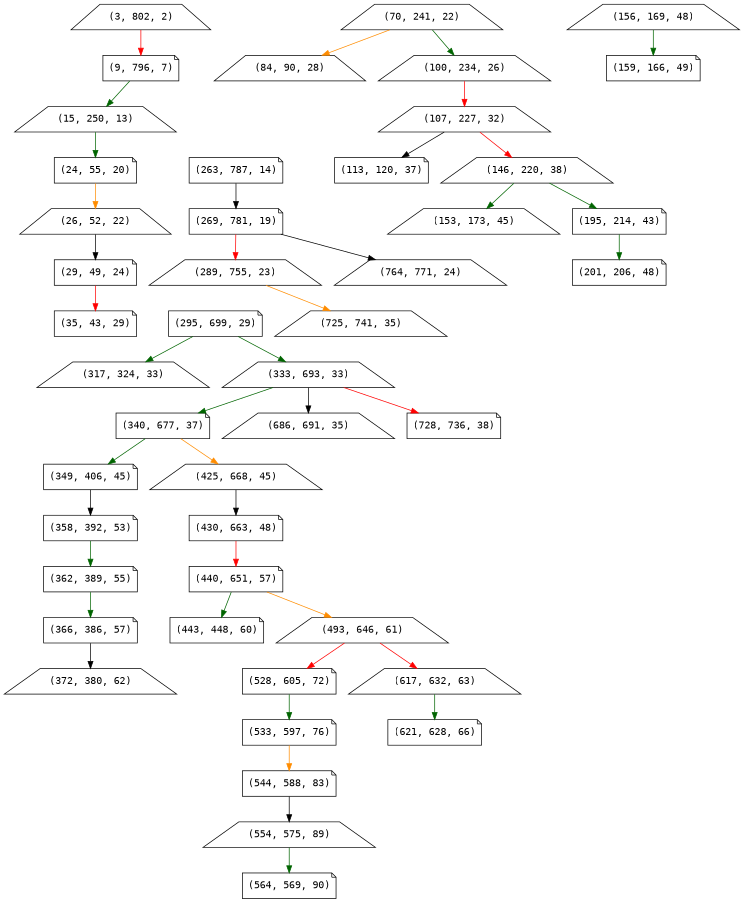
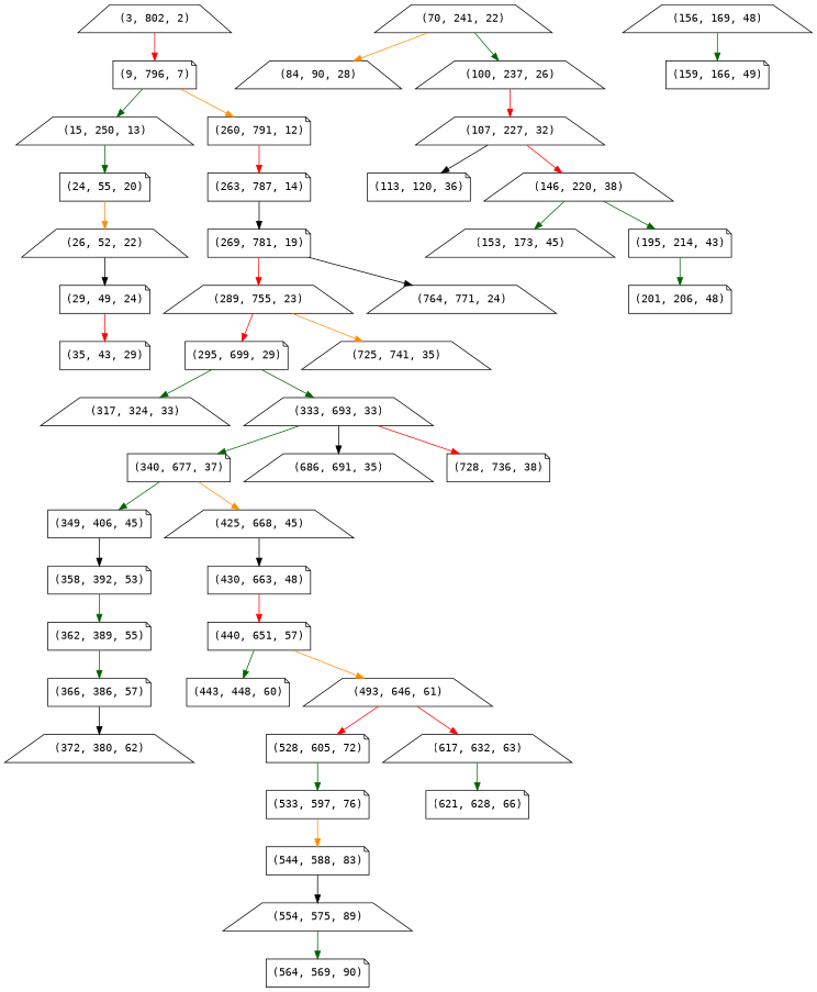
  digraph {
    fontname="DejaVu Sans Mono"
    node [fontname="DejaVu Sans Mono" shape=note]
    edge [color=darkgreen fontname="DejaVu Sans Mono"]
    "(3, 802, 2)" [shape=trapezium]
    "(9, 796, 7)"
    "(15, 250, 13)" [shape=trapezium]
+   "(260, 791, 12)"
    "(24, 55, 20)"
    "(263, 787, 14)"
    "(26, 52, 22)" [shape=trapezium]
    "(70, 241, 22)" [shape=trapezium]
    "(84, 90, 28)" [shape=trapezium]
-   "(100, 234, 26)" [shape=trapezium]
+   "(100, 234, 26)" [shape=trapezium label="(100, 237, 26)"]
    "(29, 49, 24)"
    "(35, 43, 29)"
    "(107, 227, 32)" [shape=trapezium]
-   "(113, 120, 37)"
+   "(113, 120, 37)" [label="(113, 120, 36)"]
    "(146, 220, 38)" [shape=trapezium]
    "(153, 173, 45)" [shape=trapezium]
    "(195, 214, 43)"
    "(201, 206, 48)"
    "(156, 169, 48)" [shape=trapezium]
    "(159, 166, 49)"
    "(269, 781, 19)"
    "(289, 755, 23)" [shape=trapezium]
    "(764, 771, 24)" [shape=trapezium]
    "(295, 699, 29)"
    "(725, 741, 35)" [shape=trapezium]
    "(317, 324, 33)" [shape=trapezium]
    "(333, 693, 33)" [shape=trapezium]
    "(340, 677, 37)"
    "(686, 691, 35)" [shape=trapezium]
    "(728, 736, 38)"
    "(349, 406, 45)"
    "(425, 668, 45)" [shape=trapezium]
    "(358, 392, 53)"
    "(430, 663, 48)"
    "(362, 389, 55)"
    "(366, 386, 57)"
    "(372, 380, 62)" [shape=trapezium]
    "(440, 651, 57)"
    "(443, 448, 60)"
    "(493, 646, 61)" [shape=trapezium]
    "(528, 605, 72)"
    "(617, 632, 63)" [shape=trapezium]
    "(533, 597, 76)"
    "(621, 628, 66)"
    "(544, 588, 83)"
    "(554, 575, 89)" [shape=trapezium]
    "(564, 569, 90)"
    "(3, 802, 2)" -> "(9, 796, 7)" [color=red]
    "(9, 796, 7)" -> "(15, 250, 13)"
+   "(9, 796, 7)" -> "(260, 791, 12)" [color=darkorange]
    "(15, 250, 13)" -> "(24, 55, 20)"
+   "(260, 791, 12)" -> "(263, 787, 14)" [color=red]
    "(24, 55, 20)" -> "(26, 52, 22)" [color=darkorange]
    "(263, 787, 14)" -> "(269, 781, 19)" [color=black]
    "(26, 52, 22)" -> "(29, 49, 24)" [color=black]
    "(70, 241, 22)" -> "(84, 90, 28)" [color=darkorange]
    "(70, 241, 22)" -> "(100, 234, 26)"
    "(100, 234, 26)" -> "(107, 227, 32)" [color=red]
    "(29, 49, 24)" -> "(35, 43, 29)" [color=red]
    "(107, 227, 32)" -> "(113, 120, 37)" [color=black]
    "(107, 227, 32)" -> "(146, 220, 38)" [color=red]
    "(146, 220, 38)" -> "(153, 173, 45)"
    "(146, 220, 38)" -> "(195, 214, 43)"
    "(195, 214, 43)" -> "(201, 206, 48)"
    "(156, 169, 48)" -> "(159, 166, 49)"
    "(269, 781, 19)" -> "(289, 755, 23)" [color=red]
    "(269, 781, 19)" -> "(764, 771, 24)" [color=black]
+   "(289, 755, 23)" -> "(295, 699, 29)" [color=red]
    "(289, 755, 23)" -> "(725, 741, 35)" [color=darkorange]
    "(295, 699, 29)" -> "(317, 324, 33)"
    "(295, 699, 29)" -> "(333, 693, 33)"
    "(333, 693, 33)" -> "(340, 677, 37)"
    "(333, 693, 33)" -> "(686, 691, 35)" [color=black]
    "(333, 693, 33)" -> "(728, 736, 38)" [color=red]
    "(340, 677, 37)" -> "(349, 406, 45)"
    "(340, 677, 37)" -> "(425, 668, 45)" [color=darkorange]
    "(349, 406, 45)" -> "(358, 392, 53)" [color=black]
    "(425, 668, 45)" -> "(430, 663, 48)" [color=black]
    "(358, 392, 53)" -> "(362, 389, 55)"
    "(430, 663, 48)" -> "(440, 651, 57)" [color=red]
    "(362, 389, 55)" -> "(366, 386, 57)"
    "(366, 386, 57)" -> "(372, 380, 62)" [color=black]
    "(440, 651, 57)" -> "(443, 448, 60)"
    "(440, 651, 57)" -> "(493, 646, 61)" [color=darkorange]
    "(493, 646, 61)" -> "(528, 605, 72)" [color=red]
    "(493, 646, 61)" -> "(617, 632, 63)" [color=red]
    "(528, 605, 72)" -> "(533, 597, 76)"
    "(617, 632, 63)" -> "(621, 628, 66)"
    "(533, 597, 76)" -> "(544, 588, 83)" [color=darkorange]
    "(544, 588, 83)" -> "(554, 575, 89)" [color=black]
    "(554, 575, 89)" -> "(564, 569, 90)"
  }
